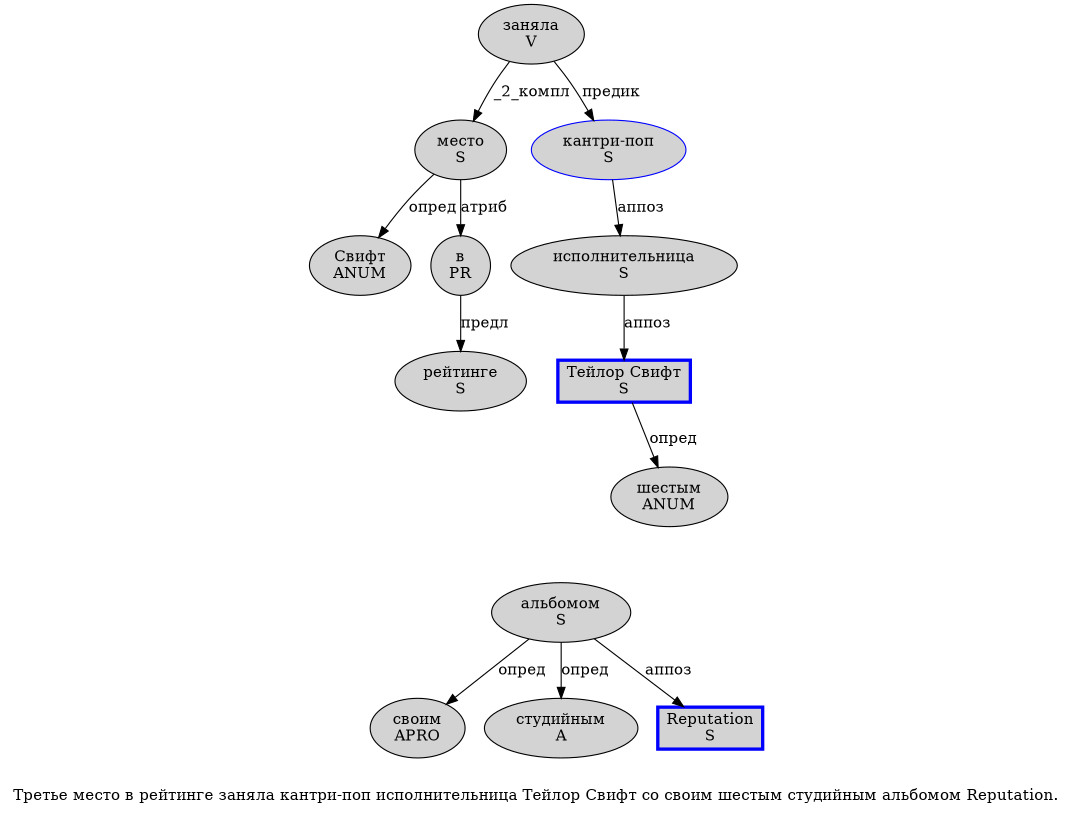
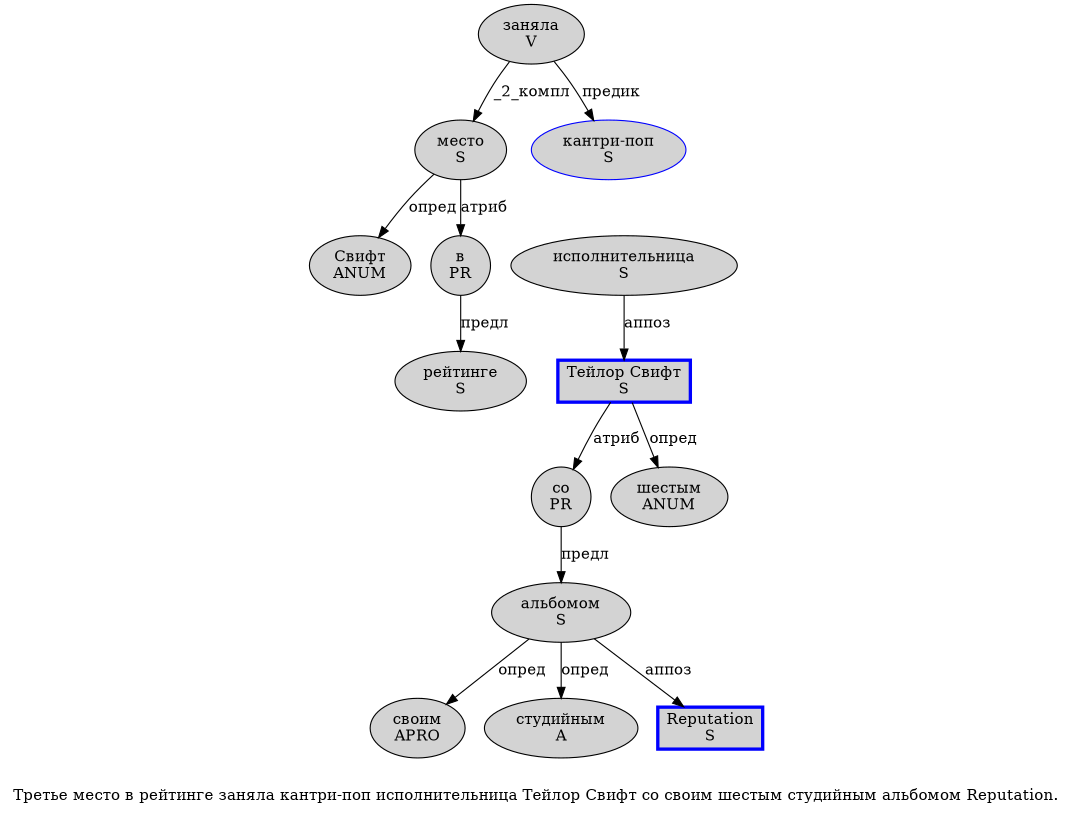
  digraph {
    label="Третье место в рейтинге заняла кантри-поп исполнительница Тейлор Свифт со своим шестым студийным альбомом Reputation."
    node [fillcolor=lightgray penwidth=1 shape=ellipse style=filled]
    n1 [label="Свифт\nANUM"]
    n2 [label="место\nS"]
    n3 [label="в\nPR"]
    n4 [label="рейтинге\nS"]
    n5 [label="заняла\nV"]
    n6 [color=blue label="кантри-поп\nS"]
    n7 [label="исполнительница\nS"]
    n8 [color=blue label="Тейлор Свифт\nS" penwidth=3 shape=box]
+   n9 [label="со\nPR"]
    n10 [label="шестым\nANUM"]
    n11 [label="альбомом\nS"]
    n12 [label="своим\nAPRO"]
    n13 [label="студийным\nA"]
    n14 [color=blue label="Reputation\nS" penwidth=3 shape=box]
    n2 -> n1 [label="опред"]
    n2 -> n3 [label="атриб"]
    n3 -> n4 [label="предл"]
    n5 -> n2 [label="_2_компл"]
    n5 -> n6 [label="предик"]
-   n6 -> n7 [label="аппоз"]
    n7 -> n8 [label="аппоз"]
+   n8 -> n9 [label="атриб"]
    n8 -> n10 [label="опред"]
+   n9 -> n11 [label="предл"]
    n11 -> n12 [label="опред"]
    n11 -> n13 [label="опред"]
    n11 -> n14 [label="аппоз"]
  }
